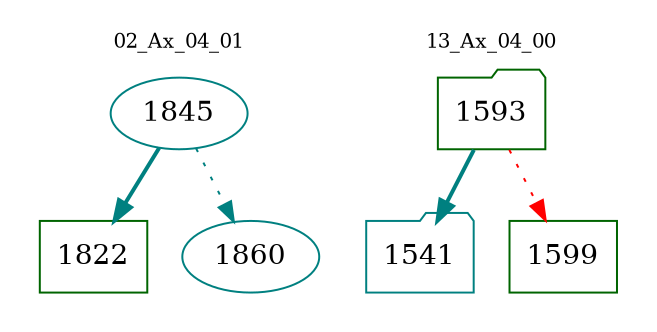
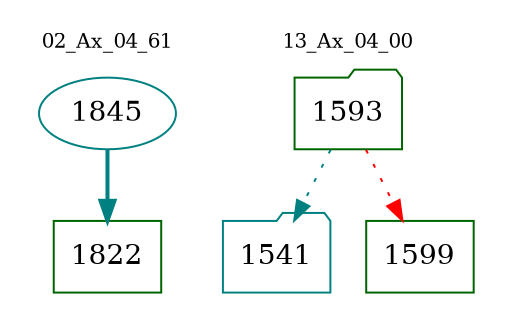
  digraph {
    node [color=teal shape=ellipse]
    edge [color=teal style=bold]
    n1 [label=1845]
    n2 [color=darkgreen label=1822 shape=box]
-   n3 [label=1860]
    n4 [color=darkgreen label=1593 shape=folder]
    n5 [label=1541 shape=folder]
    n6 [color=darkgreen label=1599 shape=box]
    subgraph cluster_1 {
      color=white
      fontsize=10
-     label="02_Ax_04_01"
+     label="02_Ax_04_61"
      n1
      n2
-     n3
    }
    subgraph cluster_2 {
      color=white
      fontsize=10
      label="13_Ax_04_00"
      n4
      n5
      n6
    }
    n1 -> n2
-   n1 -> n3 [style=dotted]
-   n4 -> n5
+   n4 -> n5 [style=dotted]
    n4 -> n6 [color=red style=dotted]
  }
